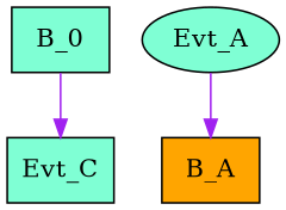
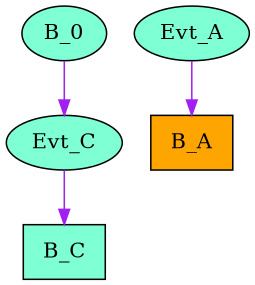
  digraph {
    node [color=black cpu=1 fillcolor=aquamarine shape=rectangle style=filled tperiod=1000000000 type=block]
    edge [color=purple type=defdst]
-   B_0 [qlo=1]
-   Evt_C [bpid=8 evtno=205 fid=1 gid=5 par="0x123" shape=box sid=2 toffs=0 type=tmsg tperiod=""]
+   B_0 [qlo=1 shape=ellipse]
+   Evt_C [bpid=8 evtno=205 fid=1 gid=5 par="0x123" shape=oval sid=2 toffs=0 type=tmsg tperiod=""]
    Evt_A [bpid=8 evtno=205 fid=1 gid=5 par="0x123" sid=2 toffs=0 type=tmsg shape="" tperiod=""]
+   B_C
    B_A [fillcolor=orange]
    subgraph sub_1 {
      B_0
      Evt_C
      Evt_A
+     B_C
      B_A
    }
    B_0 -> Evt_C [type=altdst]
+   Evt_C -> B_C
    Evt_A -> B_A
  }
